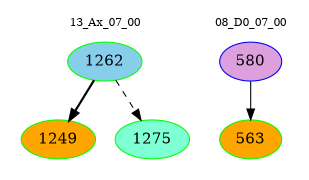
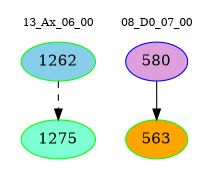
  digraph {
    node [color=green fillcolor=orange style=filled]
    edge [color=black]
    n1 [fillcolor=skyblue label=1262]
-   n2 [label=1249]
    n3 [fillcolor=aquamarine label=1275]
    n4 [color=blue fillcolor=plum label=580]
    n5 [label=563]
    subgraph cluster_1 {
      color=white
      fontsize=10
-     label="13_Ax_07_00"
+     label="13_Ax_06_00"
      n1
-     n2
      n3
    }
    subgraph cluster_2 {
      color=white
      fontsize=10
      label="08_D0_07_00"
      n4
      n5
    }
-   n1 -> n2 [style=bold]
    n1 -> n3 [style=dashed]
    n4 -> n5 [style=solid]
  }
